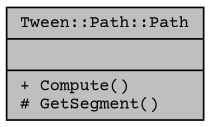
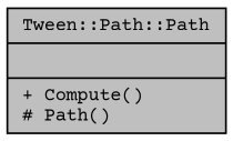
  digraph {
    fontname="Courier Prime"
-   n1 [color=black fillcolor=grey75 fontcolor=black fontname="Courier Prime" fontsize=10 height=0.2 label="{Tween::Path::Path\n||+ Compute()\l# GetSegment()\l}" shape=record style=filled width=0.4]
+   n1 [color=black fillcolor=grey75 fontcolor=black fontname="Courier Prime" fontsize=10 height=0.2 label="{Tween::Path::Path\n||+ Compute()\l# Path()\l}" shape=record style=filled width=0.4]
  }
